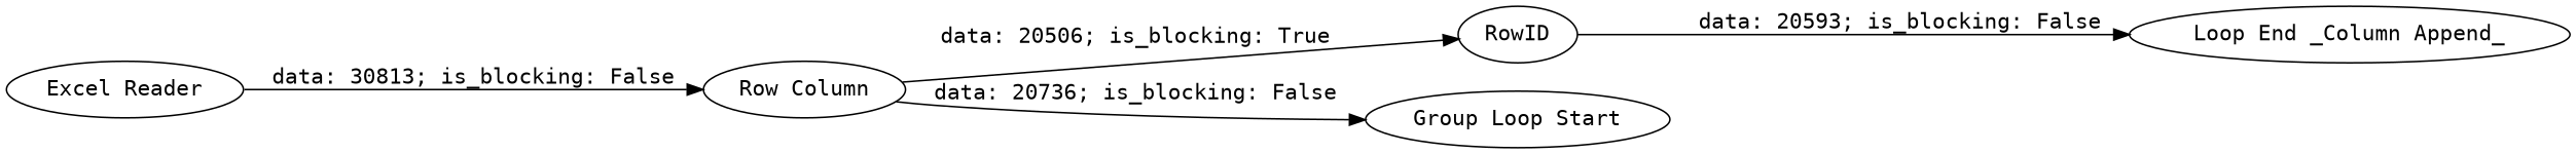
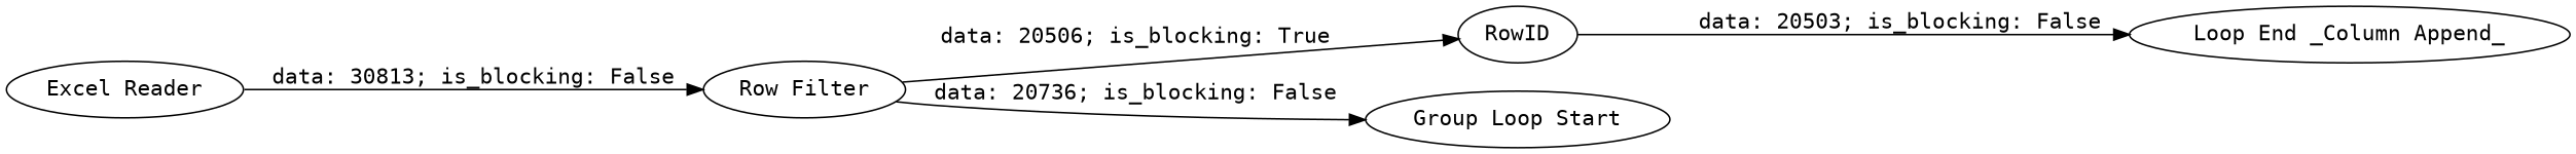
  digraph {
    fontname="DejaVu Sans Mono"
    rankdir=LR
    node [fontname="DejaVu Sans Mono"]
    edge [fontname="DejaVu Sans Mono"]
    n1 [label=RowID]
    n2 [label="Loop End _Column Append_"]
    n3 [label="Group Loop Start"]
    n4 [label="Excel Reader"]
-   n5 [label="Row Column"]
-   n1 -> n2 [label="data: 20593; is_blocking: False"]
+   n5 [label="Row Filter"]
+   n1 -> n2 [label="data: 20503; is_blocking: False"]
    n4 -> n5 [label="data: 30813; is_blocking: False"]
    n5 -> n1 [label="data: 20506; is_blocking: True"]
    n5 -> n3 [label="data: 20736; is_blocking: False"]
  }
